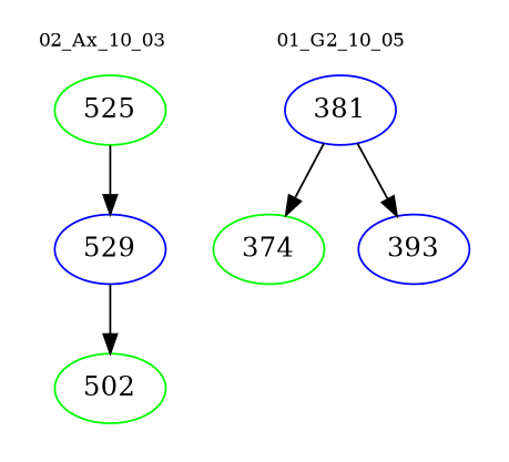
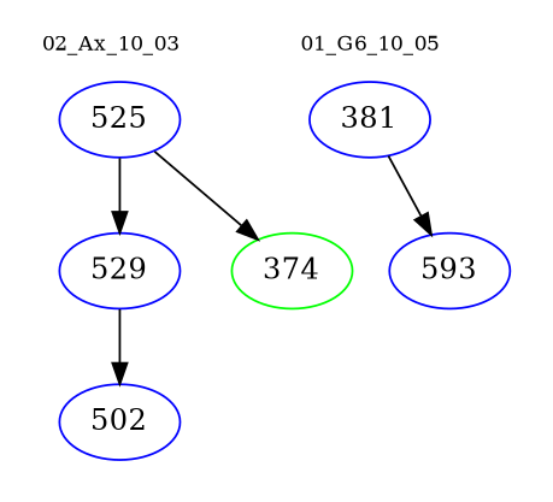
  digraph {
    node [color=blue]
    edge [color=black]
-   n1 [color=green label=525]
-   n2 [color=green label=502]
+   n1 [label=525]
+   n2 [label=502]
    n3 [label=529]
    n4 [label=381]
    n5 [color=green label=374]
-   n6 [label=393]
+   n6 [label=593]
    subgraph cluster_1 {
      color=white
      fontsize=10
      label="02_Ax_10_03"
      n1
      n2
      n3
    }
    subgraph cluster_2 {
      color=white
      fontsize=10
-     label="01_G2_10_05"
+     label="01_G6_10_05"
      n4
      n5
      n6
    }
    n1 -> n3
    n3 -> n2
-   n4 -> n5
+   n1 -> n5
    n4 -> n6
  }
